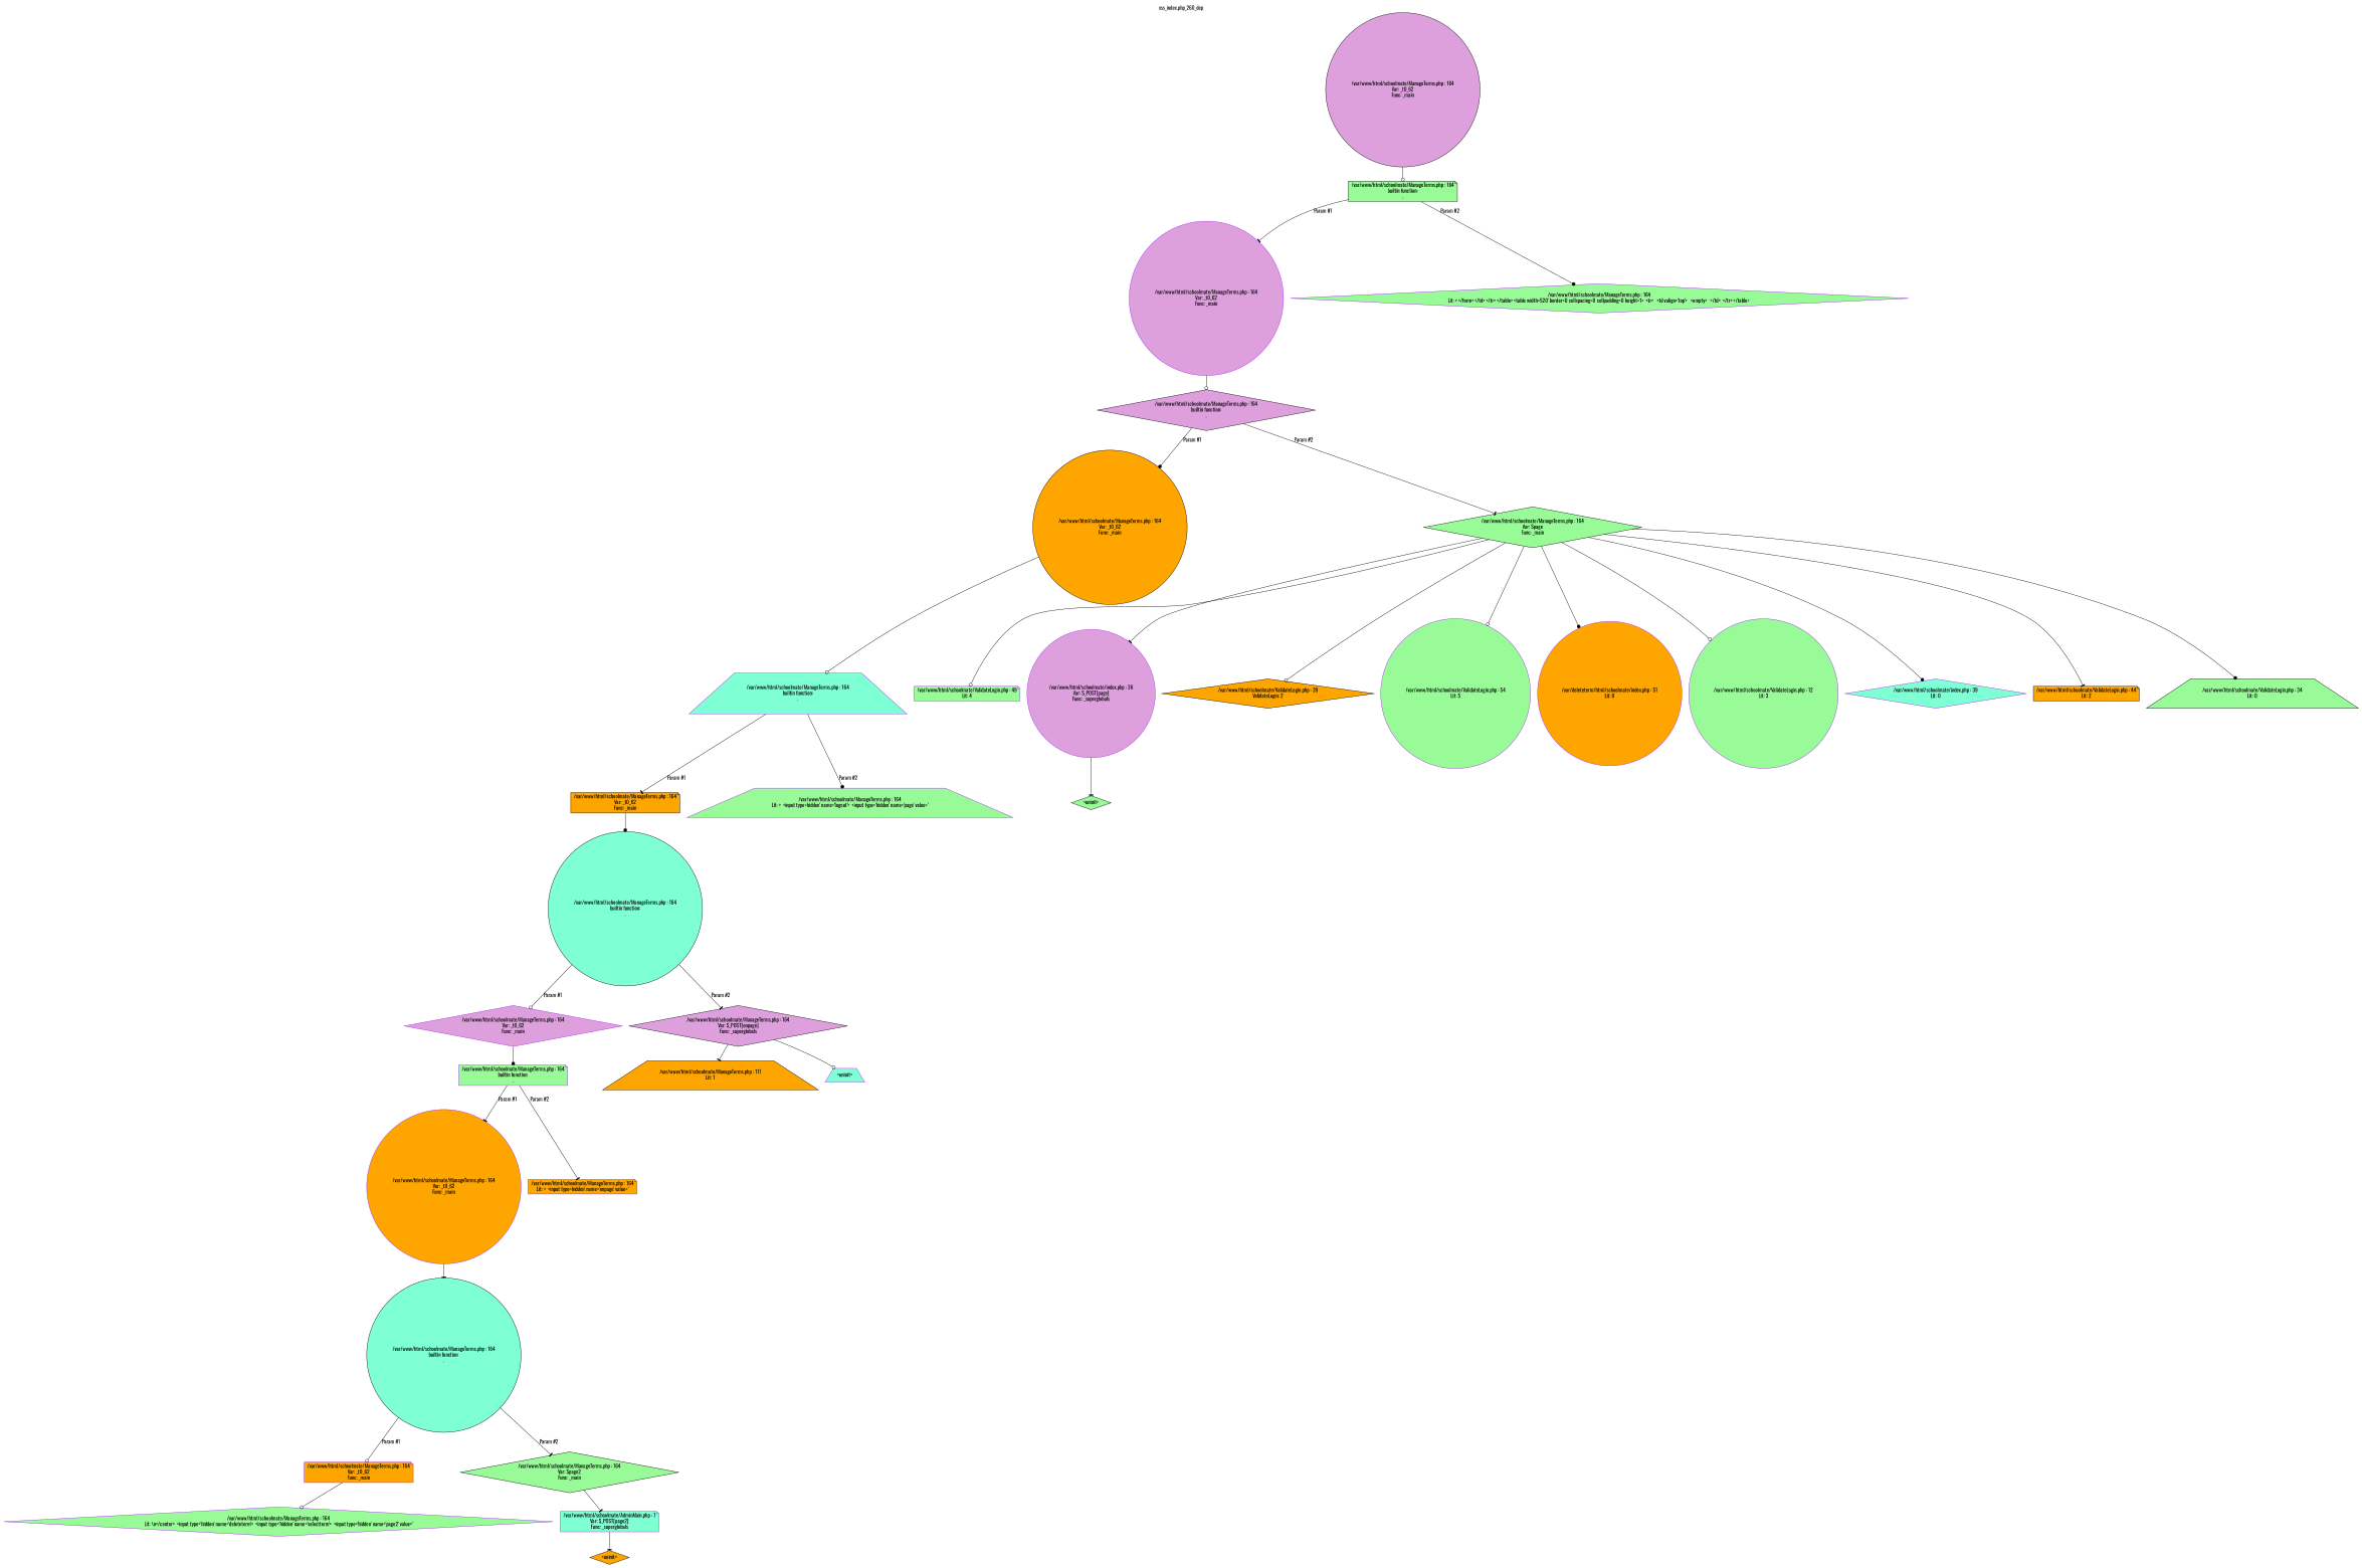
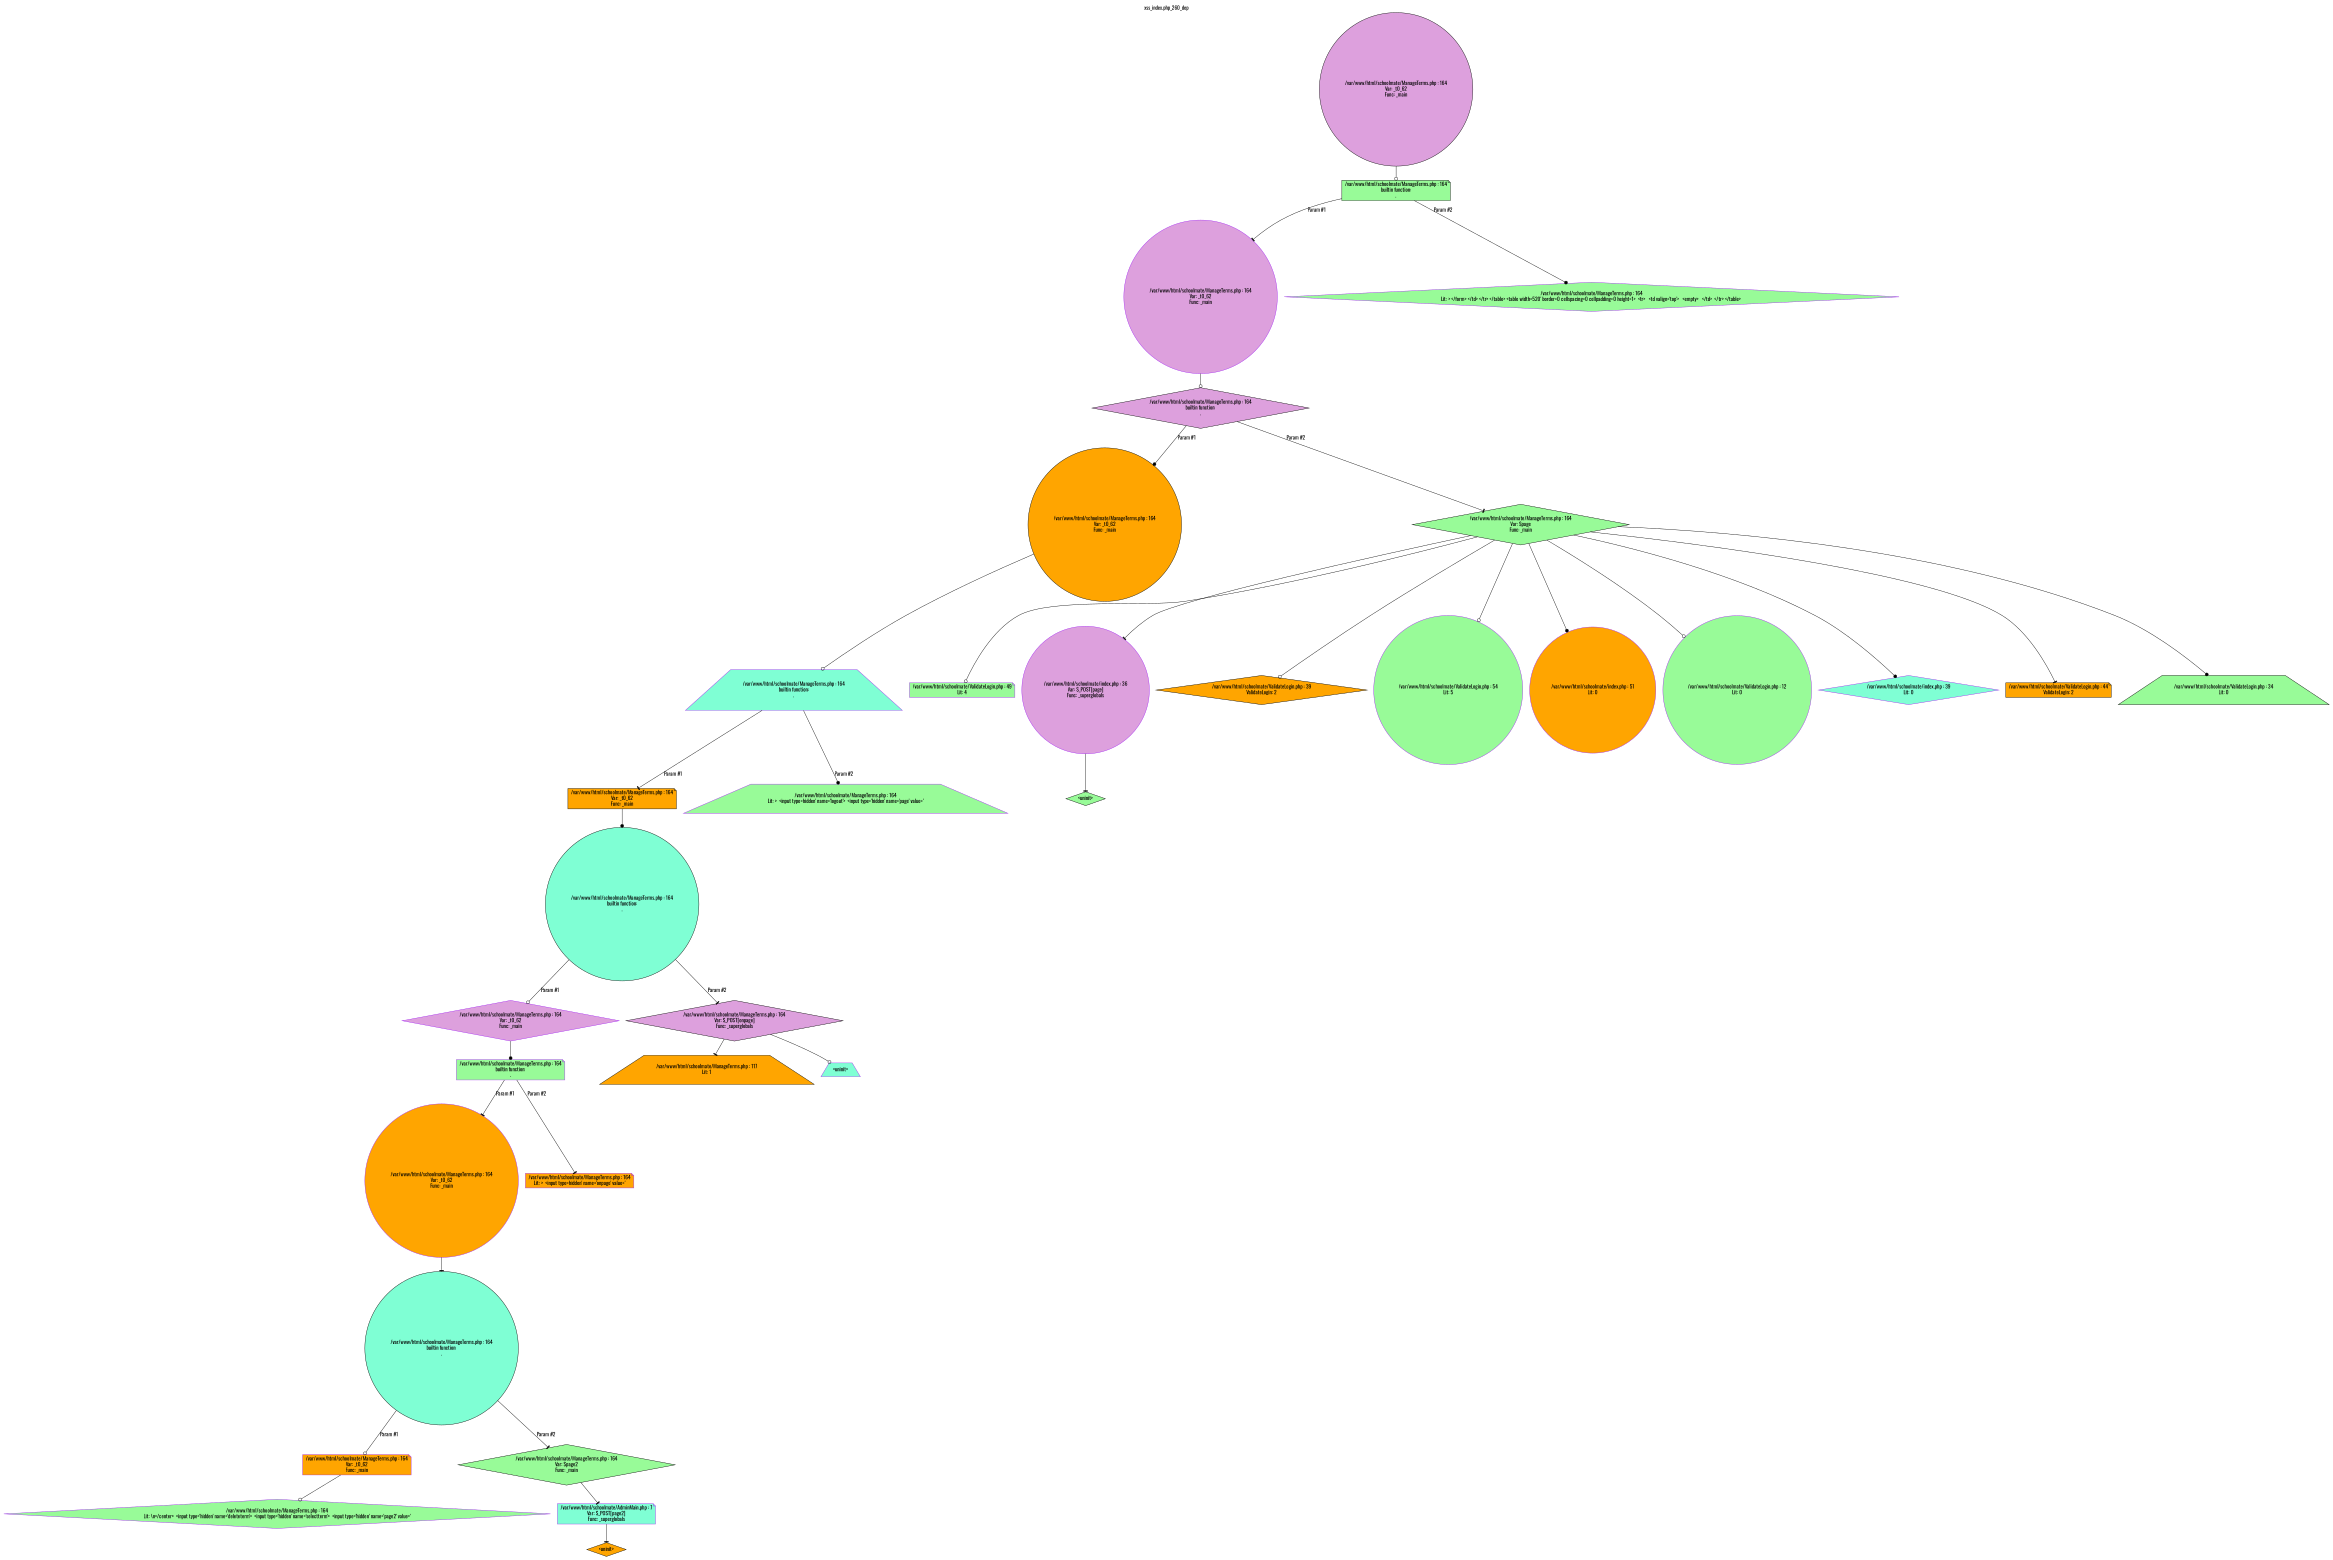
  digraph {
    fontname=Oswald
    label="xss_index.php_260_dep"
    labelloc=t
    node [color=purple fillcolor=palegreen fontname=Oswald shape=diamond style=filled]
    edge [arrowhead=tee fontname=Oswald]
    n1 [color=black fillcolor=plum label="/var/www/html/schoolmate/ManageTerms.php : 164\nVar: _t0_62\nFunc: _main\n" shape=circle]
    n2 [color=black label="/var/www/html/schoolmate/ManageTerms.php : 164\nbuiltin function:\n.\n" shape=note]
    n3 [fillcolor=plum label="/var/www/html/schoolmate/ManageTerms.php : 164\nVar: _t0_62\nFunc: _main\n" shape=circle]
    n4 [label="/var/www/html/schoolmate/ManageTerms.php : 164\nLit: > </form> </td> </tr> </table> <table width=520' border=0 cellspacing=0 cellpadding=0 height=1>  <tr>   <td valign='top'>   <empty>   </td>  </tr> </table> \n"]
    n5 [color=black fillcolor=plum label="/var/www/html/schoolmate/ManageTerms.php : 164\nbuiltin function:\n.\n"]
    n6 [color=black fillcolor=orange label="/var/www/html/schoolmate/ManageTerms.php : 164\nVar: _t0_62\nFunc: _main\n" shape=circle]
    n7 [color=black label="/var/www/html/schoolmate/ManageTerms.php : 164\nVar: $page\nFunc: _main\n"]
    n8 [fillcolor=aquamarine label="/var/www/html/schoolmate/ManageTerms.php : 164\nbuiltin function:\n.\n" shape=trapezium]
    n9 [label="/var/www/html/schoolmate/ValidateLogin.php : 49\nLit: 4\n" shape=note]
    n10 [fillcolor=plum label="/var/www/html/schoolmate/index.php : 36\nVar: $_POST[page]\nFunc: _superglobals\n" shape=circle]
    n11 [color=black fillcolor=orange label="/var/www/html/schoolmate/ValidateLogin.php : 39\nValidateLogin: 2\n"]
    n12 [label="/var/www/html/schoolmate/ValidateLogin.php : 54\nLit: 5\n" shape=circle]
-   n13 [fillcolor=orange label="/var/deleteterm/html/schoolmate/index.php : 51\nLit: 0\n" shape=circle]
-   n14 [label="/var/www/html/schoolmate/ValidateLogin.php : 12\nLit: 3\n" shape=circle]
+   n13 [fillcolor=orange label="/var/www/html/schoolmate/index.php : 51\nLit: 0\n" shape=circle]
+   n14 [label="/var/www/html/schoolmate/ValidateLogin.php : 12\nLit: 0\n" shape=circle]
    n15 [fillcolor=aquamarine label="/var/www/html/schoolmate/index.php : 39\nLit: 0\n"]
-   n16 [color=black fillcolor=orange label="/var/www/html/schoolmate/ValidateLogin.php : 44\nLit: 2\n" shape=note]
+   n16 [color=black fillcolor=orange label="/var/www/html/schoolmate/ValidateLogin.php : 44\nValidateLogin: 2\n" shape=note]
    n17 [color=black label="/var/www/html/schoolmate/ValidateLogin.php : 34\nLit: 0\n" shape=trapezium]
    n18 [color=black fillcolor=orange label="/var/www/html/schoolmate/ManageTerms.php : 164\nVar: _t0_62\nFunc: _main\n" shape=note]
    n19 [label="/var/www/html/schoolmate/ManageTerms.php : 164\nLit: >  <input type=hidden' name='logout'>  <input type='hidden' name='page' value='\n" shape=trapezium]
    n20 [color=black fillcolor=aquamarine label="/var/www/html/schoolmate/ManageTerms.php : 164\nbuiltin function:\n.\n" shape=circle]
    n21 [fillcolor=plum label="/var/www/html/schoolmate/ManageTerms.php : 164\nVar: _t0_62\nFunc: _main\n"]
    n22 [color=black fillcolor=plum label="/var/www/html/schoolmate/ManageTerms.php : 164\nVar: $_POST[onpage]\nFunc: _superglobals\n"]
    n23 [label="/var/www/html/schoolmate/ManageTerms.php : 164\nbuiltin function:\n.\n" shape=note]
    n24 [color=black fillcolor=orange label="/var/www/html/schoolmate/ManageTerms.php : 117\nLit: 1\n" shape=trapezium]
    n25 [fillcolor=aquamarine label="<uninit>" shape=trapezium]
    n26 [fillcolor=orange label="/var/www/html/schoolmate/ManageTerms.php : 164\nVar: _t0_62\nFunc: _main\n" shape=circle]
    n27 [fillcolor=orange label="/var/www/html/schoolmate/ManageTerms.php : 164\nLit: >  <input type=hidden' name='onpage' value='\n" shape=note]
    n28 [color=black fillcolor=aquamarine label="/var/www/html/schoolmate/ManageTerms.php : 164\nbuiltin function:\n.\n" shape=circle]
    n29 [fillcolor=orange label="/var/www/html/schoolmate/ManageTerms.php : 164\nVar: _t0_62\nFunc: _main\n" shape=note]
    n30 [color=black label="/var/www/html/schoolmate/ManageTerms.php : 164\nVar: $page2\nFunc: _main\n"]
    n31 [label="/var/www/html/schoolmate/ManageTerms.php : 164\nLit: \\n</center>  <input type='hidden' name='deleteterm'>  <input type='hidden' name='selectterm'>  <input type='hidden' name='page2' value='\n"]
    n32 [fillcolor=aquamarine label="/var/www/html/schoolmate/AdminMain.php : 7\nVar: $_POST[page2]\nFunc: _superglobals\n" shape=note]
    n33 [color=black fillcolor=orange label="<uninit>"]
    n34 [color=black label="<uninit>"]
    n1 -> n2 [arrowhead=odot]
    n2 -> n3 [label="Param #1"]
    n2 -> n4 [arrowhead=dot label="Param #2"]
    n3 -> n5 [arrowhead=odot]
    n5 -> n6 [arrowhead=dot label="Param #1"]
    n5 -> n7 [label="Param #2"]
    n6 -> n8 [arrowhead=odot]
    n7 -> n9 [arrowhead=odot]
    n7 -> n10
    n7 -> n11 [arrowhead=odot]
    n7 -> n12 [arrowhead=odot]
    n7 -> n13 [arrowhead=dot]
    n7 -> n14 [arrowhead=odot]
    n7 -> n15 [arrowhead=dot]
    n7 -> n16
    n7 -> n17 [arrowhead=dot]
    n8 -> n18 [label="Param #1"]
    n8 -> n19 [arrowhead=dot label="Param #2"]
    n10 -> n34
    n18 -> n20 [arrowhead=dot]
    n20 -> n21 [arrowhead=odot label="Param #1"]
    n20 -> n22 [label="Param #2"]
    n21 -> n23 [arrowhead=dot]
    n22 -> n24
    n22 -> n25 [arrowhead=odot]
    n23 -> n26 [label="Param #1"]
    n23 -> n27 [label="Param #2"]
    n26 -> n28
    n28 -> n29 [arrowhead=odot label="Param #1"]
    n28 -> n30 [label="Param #2"]
    n29 -> n31 [arrowhead=odot]
    n30 -> n32
    n32 -> n33
  }
